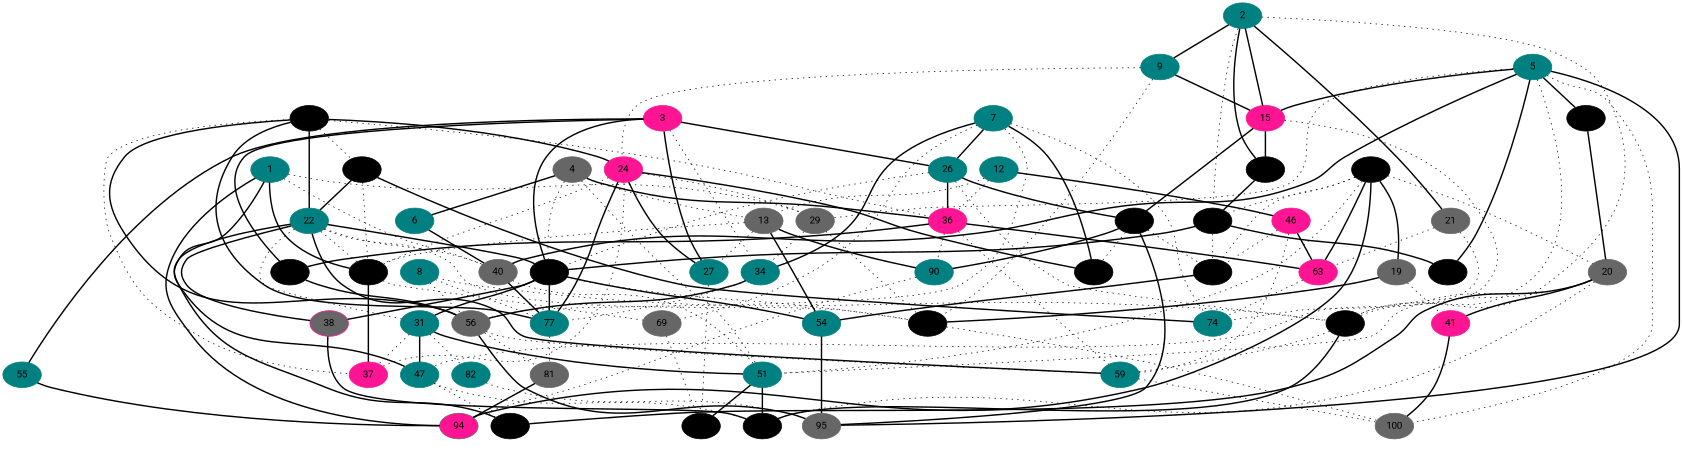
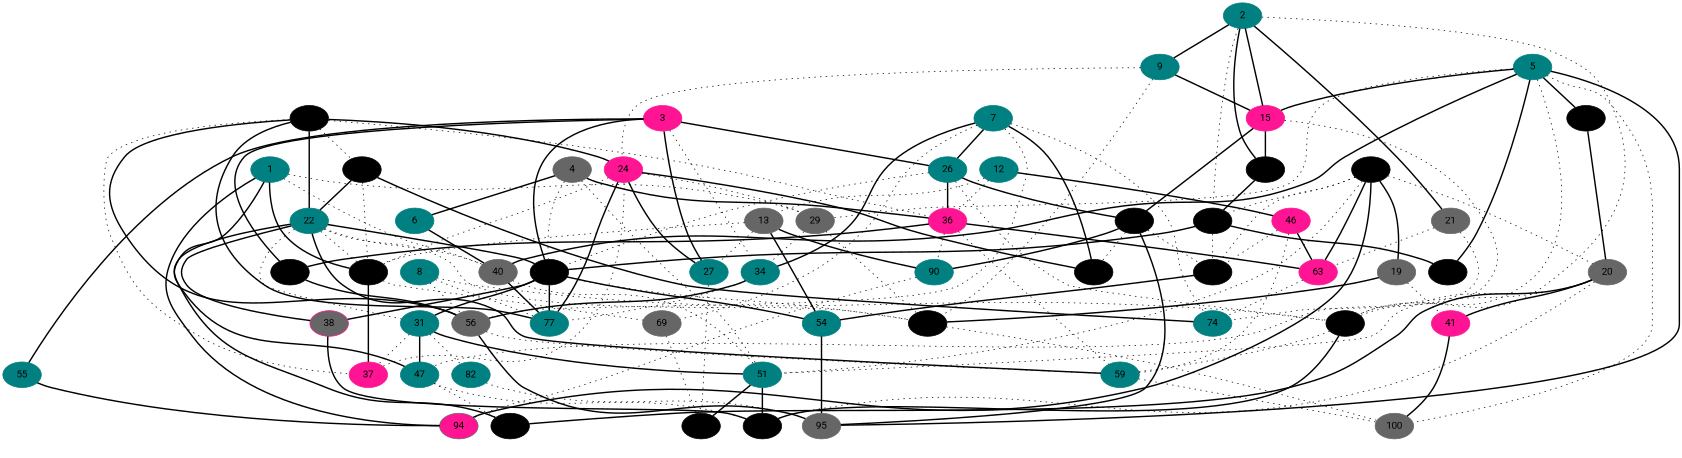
  graph {
    fontname=Roboto
    node [color=teal fontname=Roboto style=filled]
    edge [fontname=Roboto style=bold]
    1 [super="+75"]
    29 [color=gray40 super="+52"]
    32 [color=black super="+65"]
    40 [color=gray40 super="+73"]
    47 [super="+50"]
    94 [color=gray40 fillcolor=deeppink super="+96"]
    34 [super="+91"]
    44 [color=black super="+70"]
    69 [color=gray40]
    37 [color=deeppink super="+45"]
    51 [super="+66"]
    77 [super="+88"]
    64 [color=black]
    78 [color=black super="+98"]
    2 [super="+18"]
    9
    15 [color=deeppink super="+28"]
    21 [color=gray40]
    23 [color=black super="+33"]
    25 [color=black]
    48 [color=black super="+62"]
    24 [color=deeppink super="+60"]
    43 [color=black super="+53"]
    74 [super="+89"]
    63 [color=deeppink]
    30 [color=black super="+92"]
    79 [color=black]
    49 [color=black super="+87"]
    59 [super="+86"]
    3 [color=deeppink super="+80"]
    26 [super="+61"]
    27
    39 [color=black super="+58"]
    55
    36 [color=deeppink super="+67"]
    84 [color=black]
    54
    31 [super="+68"]
    38 [color=deeppink fillcolor=gray40 super="+99"]
    56 [color=gray40 super="+72"]
    4 [color=gray40 super="+85"]
    6
    13 [color=gray40 super="+83"]
    90
    5 [super="+11"]
    10 [color=black]
    95 [color=gray40]
    100 [color=gray40]
    20 [color=gray40 super="+35"]
    7 [super="+97"]
    57 [color=black]
-   81 [color=gray40]
    8
    41 [color=deeppink]
    12
    46 [color=deeppink]
    14 [color=black]
    17 [color=black]
    22 [super="+71"]
    16 [color=black super="+42"]
    19 [color=gray40 super="+76"]
    82
    1 -- 29 [style=dotted]
    1 -- 32 [weight=2]
    1 -- 40 [style=dotted]
    1 -- 47
    1 -- 94
    29 -- 34 [style=dotted]
    29 -- 44 [style=dotted]
    32 -- 69 [style=dotted]
    32 -- 37
    40 -- 51 [style=dotted]
    40 -- 77
    47 -- 64 [style=dotted]
    47 -- 78 [style=dotted]
    34 -- 77 [style=dotted]
    34 -- 56
    44 -- 100 [style=dotted]
    69 -- 84 [style=dotted]
    51 -- 78
    51 -- 84
-   77 -- 81 [style=dotted]
    2 -- 9
    2 -- 15
    2 -- 21
    2 -- 23
    2 -- 25 [style=dotted]
    2 -- 48 [style=dotted]
    9 -- 44 [style=dotted]
    9 -- 15
    9 -- 24 [style=dotted]
    15 -- 47 [style=dotted]
    15 -- 23
    15 -- 43
    21 -- 74 [style=dotted]
    21 -- 63 [style=dotted]
    23 -- 25
    25 -- 30
    25 -- 79
    25 -- 49 [style=dotted]
    48 -- 78
    48 -- 59 [style=dotted]
    24 -- 29 [style=dotted]
    24 -- 32 [style=dotted]
    24 -- 37 [style=dotted]
    24 -- 77
    24 -- 27
    24 -- 57
    43 -- 49 [style=dotted]
    43 -- 90
    43 -- 95
    43 -- 57 [style=dotted]
    63 -- 74 [style=dotted]
    30 -- 44 [style=dotted]
    30 -- 77
    30 -- 54
    30 -- 31
    30 -- 38
    49 -- 54
    59 -- 100 [style=dotted]
    3 -- 34 [style=dotted]
    3 -- 30
    3 -- 26
    3 -- 27
    3 -- 39 [weight=2]
    3 -- 55
    26 -- 48 [style=dotted]
    26 -- 43
    26 -- 30 [style=dotted]
    26 -- 36
    27 -- 84 [style=dotted]
    39 -- 56
    55 -- 94
    36 -- 63
    36 -- 59 [style=dotted]
    36 -- 39
    36 -- 90 [style=dotted]
    54 -- 95
    31 -- 47
    31 -- 37 [style=dotted]
    31 -- 51
    31 -- 82 [style=dotted]
    38 -- 78
    56 -- 59 [style=dotted]
    56 -- 95
-   56 -- 81 [style=dotted]
    4 -- 51 [style=dotted]
    4 -- 30 [style=dotted]
    4 -- 36
    4 -- 6
-   4 -- 13 [style=dotted]
    6 -- 40
    13 -- 32 [style=dotted]
    13 -- 27 [style=dotted]
    13 -- 54
    13 -- 90
    90 -- 94 [style=dotted]
    5 -- 29 [style=dotted]
    5 -- 40
    5 -- 15
    5 -- 48 [style=dotted]
    5 -- 79
    5 -- 10
    5 -- 95
    5 -- 100 [style=dotted]
    10 -- 20
    20 -- 51 [style=dotted]
    20 -- 64
    20 -- 78 [style=dotted]
    20 -- 48 [style=dotted]
    20 -- 41
    7 -- 34
    7 -- 69 [style=dotted weight=2]
    7 -- 74 [style=dotted weight=2]
    7 -- 26
    7 -- 56 [style=dotted]
    7 -- 57
-   81 -- 94
    8 -- 77 [style=dotted]
    8 -- 48 [style=dotted]
    8 -- 56 [style=dotted]
    41 -- 100
    12 -- 36 [style=dotted]
    12 -- 13 [style=dotted]
    12 -- 46
    46 -- 63
    46 -- 49 [style=dotted]
    46 -- 59 [style=dotted]
    14 -- 37 [style=dotted]
    14 -- 77
    14 -- 24
    14 -- 36 [style=dotted]
    14 -- 56
    14 -- 17 [style=dotted]
    14 -- 22
    17 -- 32 [style=dotted]
    17 -- 74
    17 -- 22
    22 -- 32 [style=dotted]
    22 -- 40 [style=dotted]
    22 -- 44 [style=dotted]
    22 -- 64
    22 -- 30
    22 -- 59
    22 -- 31 [style=dotted]
    22 -- 38
    16 -- 94
    16 -- 51 [style=dotted]
    16 -- 25 [style=dotted]
    16 -- 63
    16 -- 49 [style=dotted]
    16 -- 20 [style=dotted]
    16 -- 19
    19 -- 44
    19 -- 41 [style=dotted]
    82 -- 95 [style=dotted]
  }
